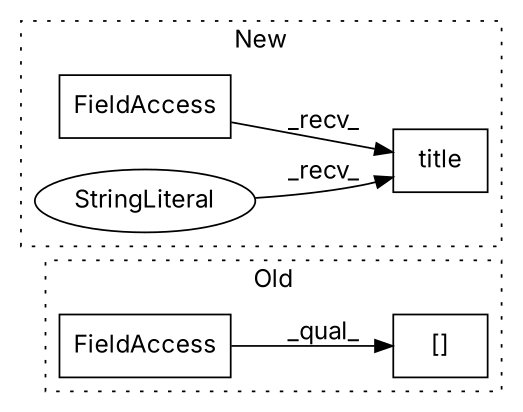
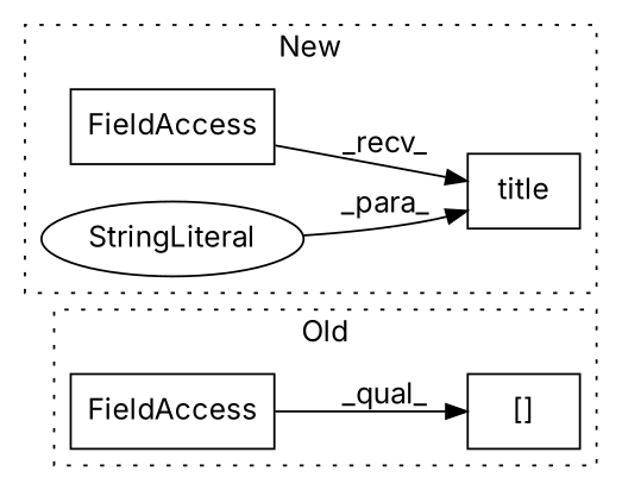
  digraph {
    rankdir=LR
    fontname=Inter
    node [a=22 shape=box fontname=Inter]
    edge [fontname=Inter]
    n1 [a=2 l="13,1" label="[]" s="1272,1286"]
    n2 [l=12 label=FieldAccess s=1272]
    n3 [a=32 l="6,1" label=title s="1221,1240"]
    n4 [l=10 label=FieldAccess s=1203]
    n5 [a=45 l=13 label=StringLiteral s=1227 shape=ellipse]
    subgraph cluster_1 {
      label=Old
      style=dotted
      n1
      n2
    }
    subgraph cluster_2 {
      label=New
      style=dotted
      n3
      n4
      n5
    }
    n2 -> n1 [label=_qual_]
    n4 -> n3 [label=_recv_]
-   n5 -> n3 [label=_recv_]
+   n5 -> n3 [label=_para_]
  }
